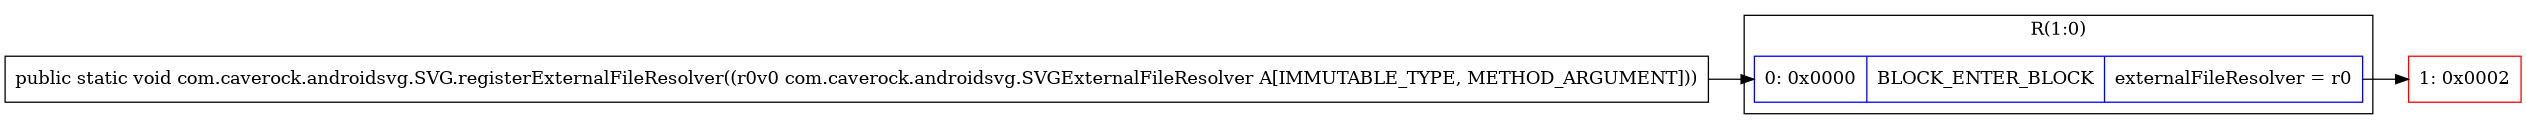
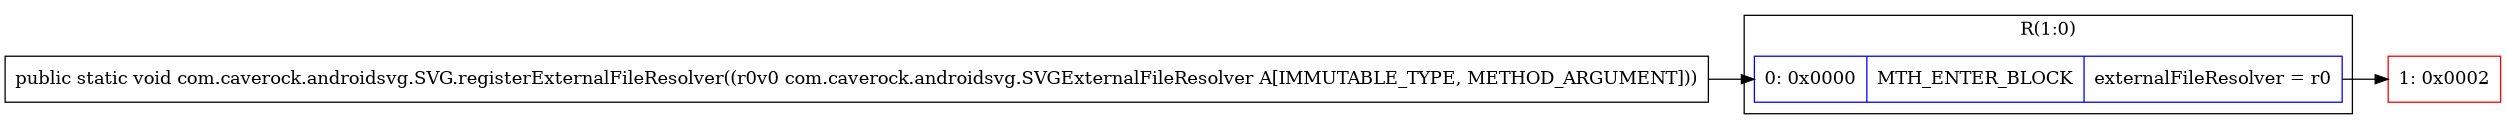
  digraph {
    rankdir=LR
    node [shape=record]
-   n1 [color=blue label="{0\:\ 0x0000|BLOCK_ENTER_BLOCK\l|externalFileResolver = r0\l}"]
+   n1 [color=blue label="{0\:\ 0x0000|MTH_ENTER_BLOCK\l|externalFileResolver = r0\l}"]
    n2 [color=red label="{1\:\ 0x0002}"]
    n3 [label="{public static void com.caverock.androidsvg.SVG.registerExternalFileResolver((r0v0 com.caverock.androidsvg.SVGExternalFileResolver A[IMMUTABLE_TYPE, METHOD_ARGUMENT])) }"]
    subgraph cluster_1 {
      label="R(1:0)"
      n1
    }
    n1 -> n2
    n3 -> n1
  }
